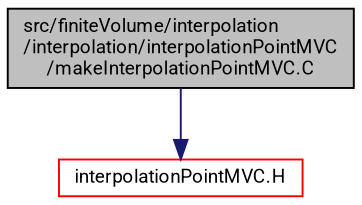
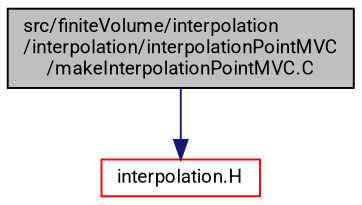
  digraph {
    fontname=Roboto
    node [fontname=Roboto fontsize=10 shape=record]
    n1 [color=black fillcolor=grey75 fontcolor=black height=0.2 label="src/finiteVolume/interpolation\l/interpolation/interpolationPointMVC\l/makeInterpolationPointMVC.C" style=filled width=0.4]
-   n2 [color=red height=0.2 label="interpolationPointMVC.H" width=0.4]
+   n2 [color=red height=0.2 label="interpolation.H" width=0.4]
    n1 -> n2 [color=midnightblue fontname=Roboto fontsize=10 labelfontname=Helvetica labelfontsize=10 style=solid]
  }
